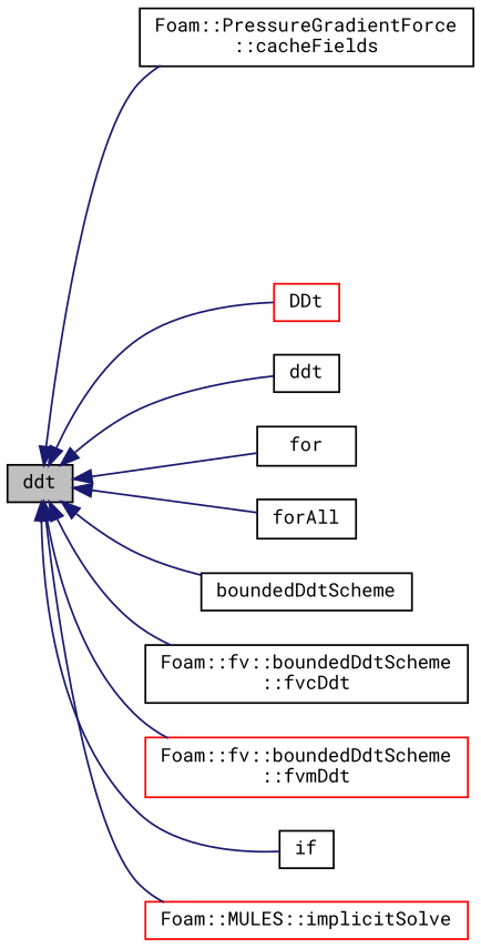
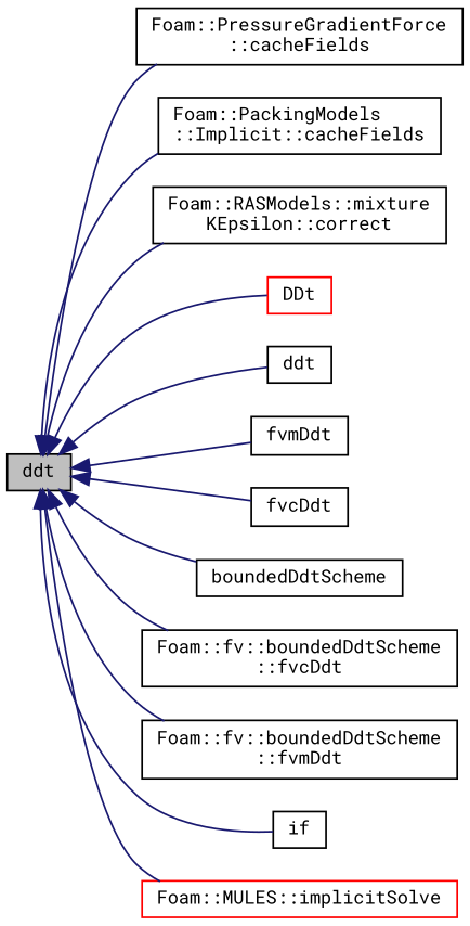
  digraph {
    fontname="Roboto Mono"
    rankdir=LR
    node [color=black fontname="Roboto Mono" fontsize=10 shape=record]
    edge [color=midnightblue dir=back fontname="Roboto Mono" fontsize=10 labelfontname=FreeSans labelfontsize=10 style=solid]
    n1 [fillcolor=grey75 fontcolor=black height=0.2 label=ddt style=filled width=0.4]
    n2 [height=0.2 label="Foam::PressureGradientForce\l::cacheFields" width=0.4]
+   n3 [height=0.2 label="Foam::PackingModels\l::Implicit::cacheFields" width=0.4]
+   n4 [height=0.2 label="Foam::RASModels::mixture\lKEpsilon::correct" width=0.4]
    n5 [color=red height=0.2 label=DDt width=0.4]
    n6 [height=0.2 label=ddt width=0.4]
-   n7 [height=0.2 label=for width=0.4]
-   n8 [height=0.2 label=forAll width=0.4]
+   n7 [height=0.2 label=fvmDdt width=0.4]
+   n8 [height=0.2 label=fvcDdt width=0.4]
    n9 [height=0.2 label=boundedDdtScheme width=0.4]
    n10 [height=0.2 label="Foam::fv::boundedDdtScheme\l::fvcDdt" width=0.4]
-   n11 [color=red height=0.2 label="Foam::fv::boundedDdtScheme\l::fvmDdt" width=0.4]
+   n11 [height=0.2 label="Foam::fv::boundedDdtScheme\l::fvmDdt" width=0.4]
    n12 [height=0.2 label=if width=0.4]
    n13 [color=red height=0.2 label="Foam::MULES::implicitSolve" width=0.4]
    n1 -> n2
+   n1 -> n3
+   n1 -> n4
    n1 -> n5
    n1 -> n6
    n1 -> n7
    n1 -> n8
    n1 -> n9
    n1 -> n10
    n1 -> n11
    n1 -> n12
    n1 -> n13
  }
